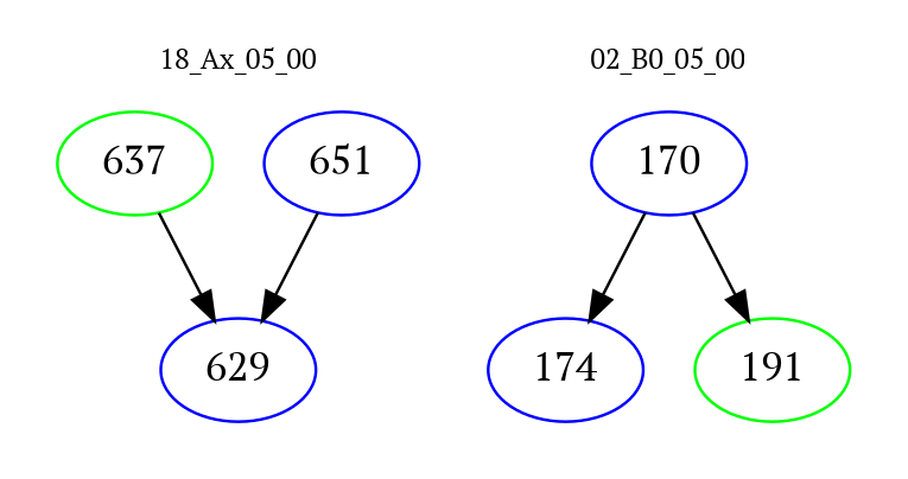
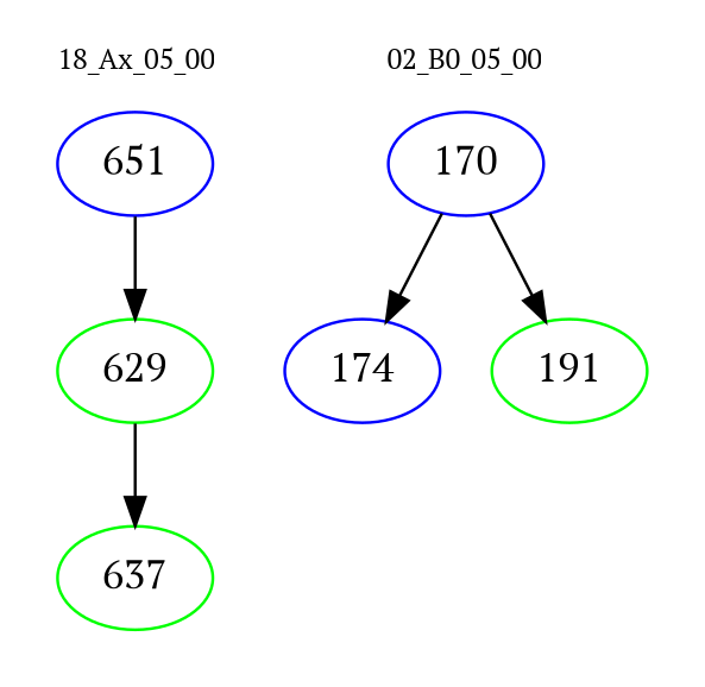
  digraph {
    fontname="PT Serif"
    node [color=green fontname="PT Serif"]
    edge [color=black fontname="PT Serif"]
-   n1 [color=blue label=629]
+   n1 [label=629]
    n2 [color=blue label=651]
    n3 [label=637]
    n4 [color=blue label=170]
    n5 [color=blue label=174]
    n6 [label=191]
    subgraph cluster_1 {
      color=white
      fontsize=10
      label="18_Ax_05_00"
      n1
      n2
      n3
    }
    subgraph cluster_2 {
      color=white
      fontsize=10
      label="02_B0_05_00"
      n4
      n5
      n6
    }
-   n3 -> n1
+   n1 -> n3
    n2 -> n1
    n4 -> n5
    n4 -> n6
  }
